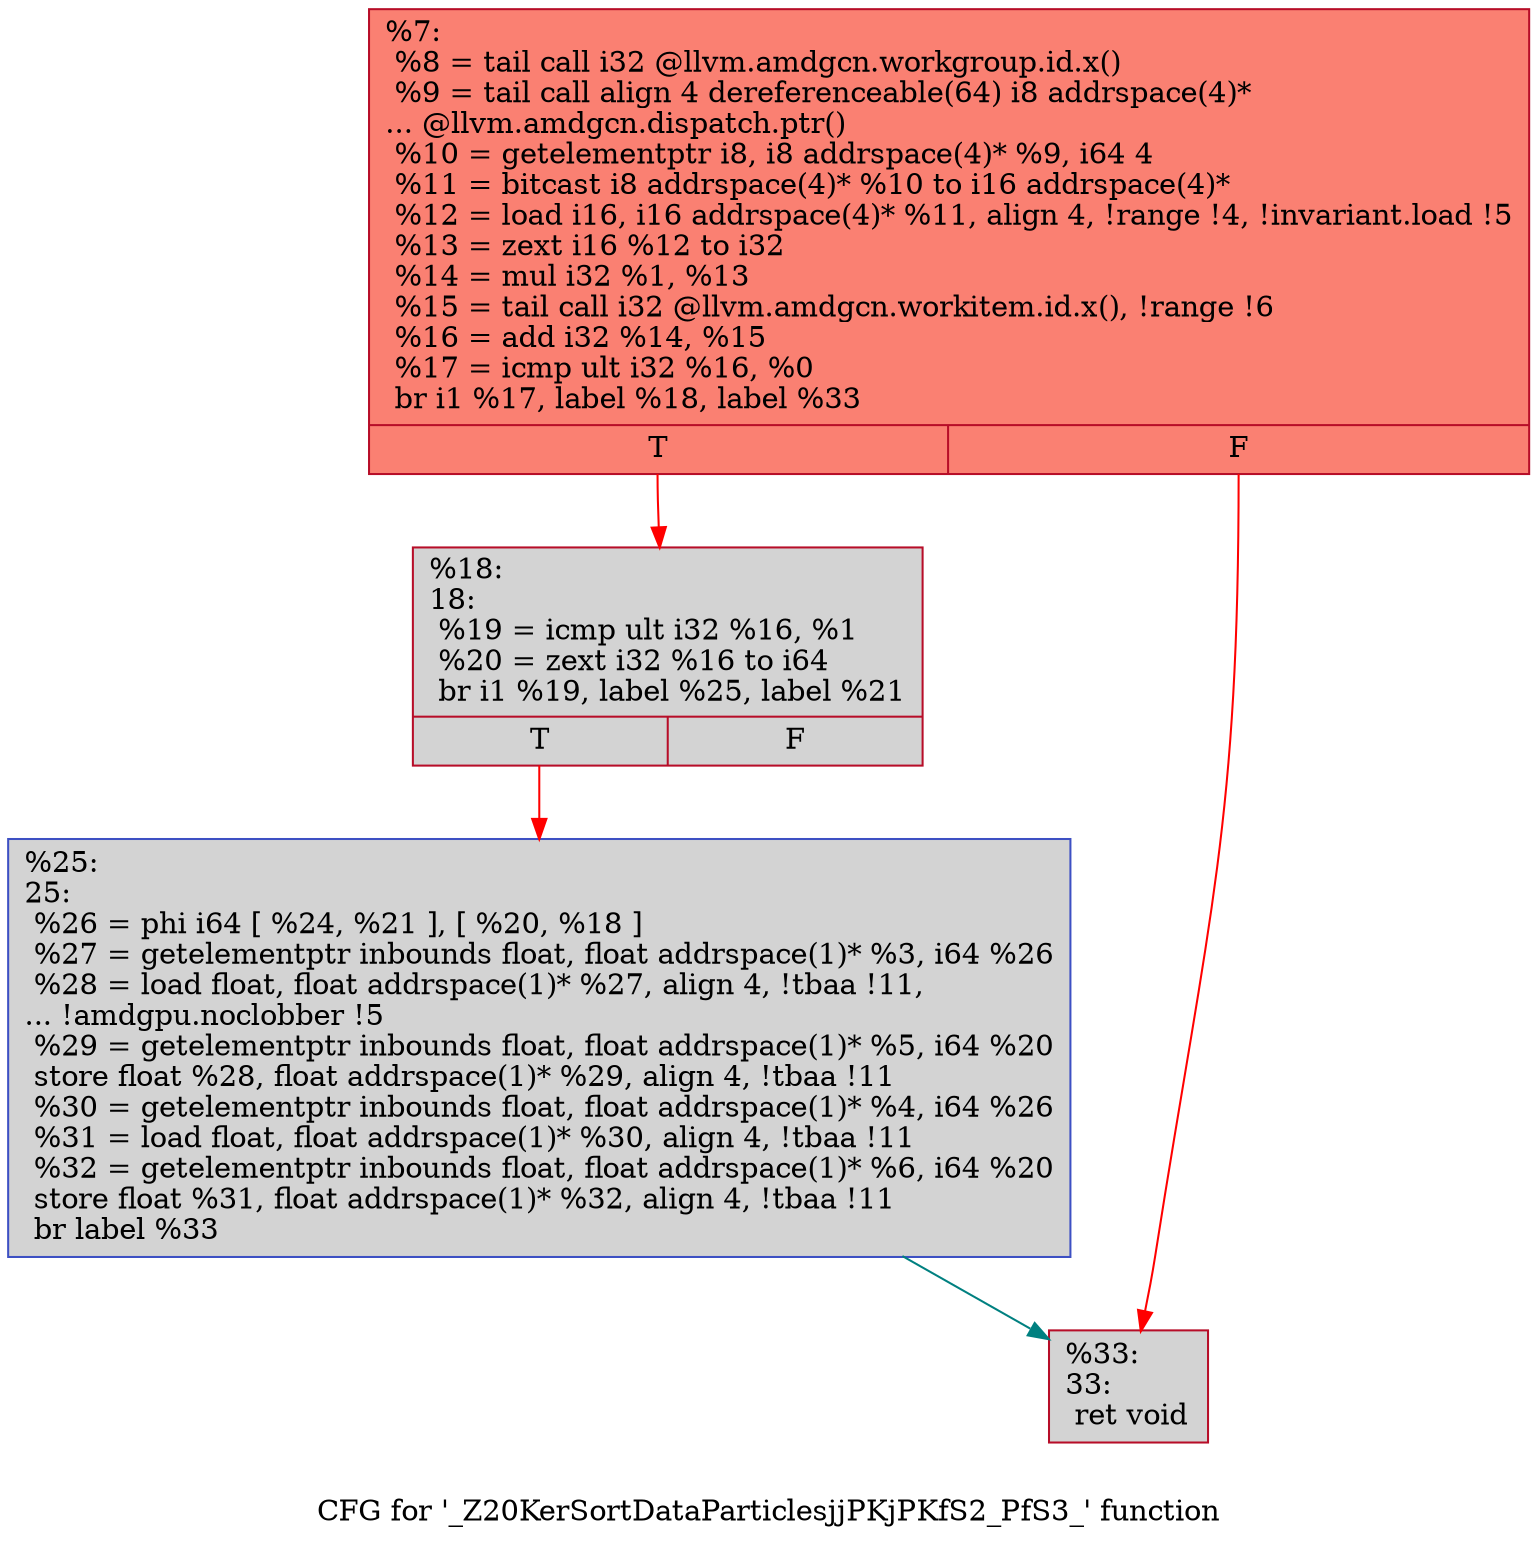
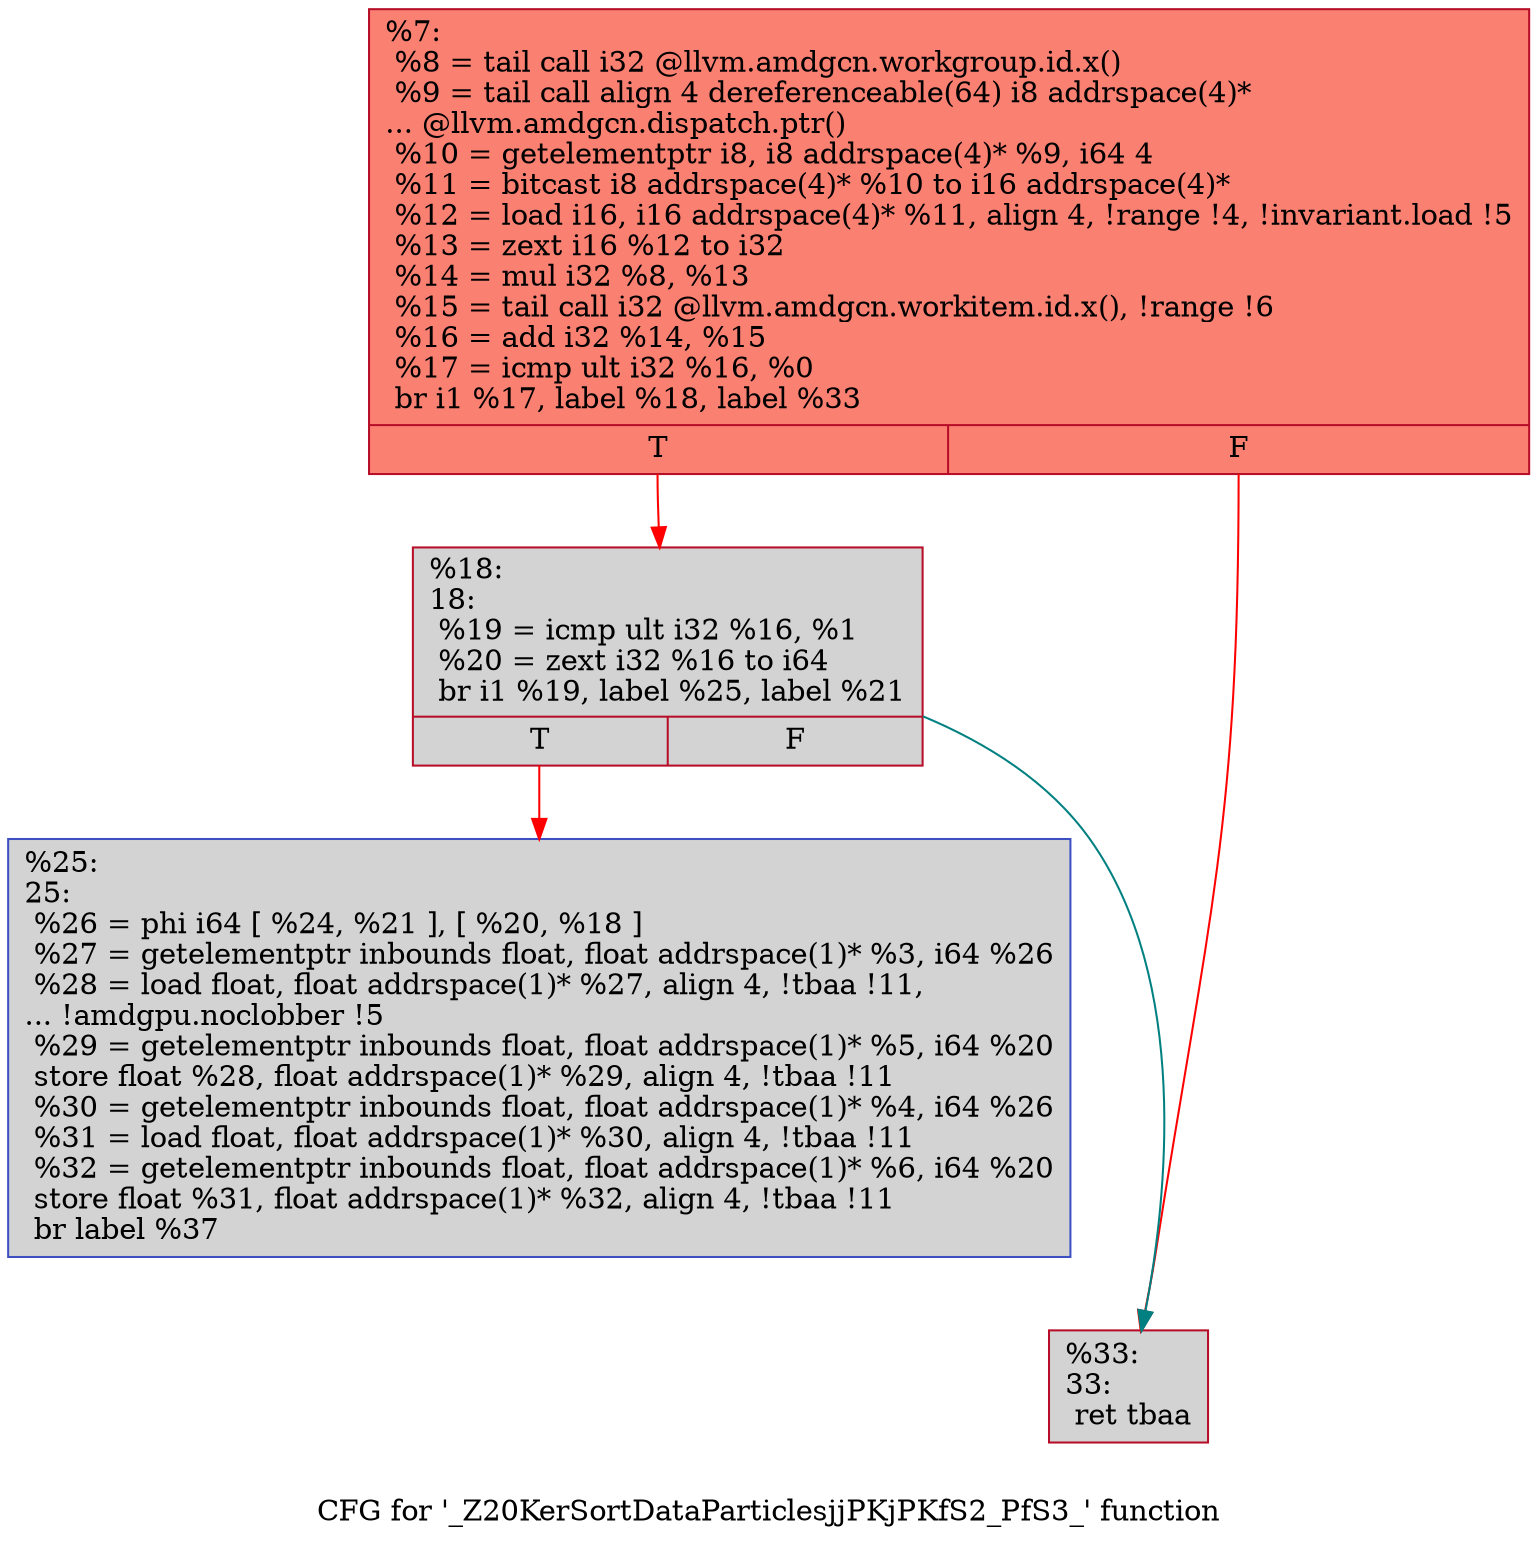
  digraph {
    label="CFG for '_Z20KerSortDataParticlesjjPKjPKfS2_PfS3_' function"
    node [color="#b70d28ff" fillcolor=lightgrey shape=record style=filled]
    edge [color=red tailport=s0]
-   n1 [fillcolor=salmon label="{%7:\l  %8 = tail call i32 @llvm.amdgcn.workgroup.id.x()\l  %9 = tail call align 4 dereferenceable(64) i8 addrspace(4)*\l... @llvm.amdgcn.dispatch.ptr()\l  %10 = getelementptr i8, i8 addrspace(4)* %9, i64 4\l  %11 = bitcast i8 addrspace(4)* %10 to i16 addrspace(4)*\l  %12 = load i16, i16 addrspace(4)* %11, align 4, !range !4, !invariant.load !5\l  %13 = zext i16 %12 to i32\l  %14 = mul i32 %1, %13\l  %15 = tail call i32 @llvm.amdgcn.workitem.id.x(), !range !6\l  %16 = add i32 %14, %15\l  %17 = icmp ult i32 %16, %0\l  br i1 %17, label %18, label %33\l|{<s0>T|<s1>F}}"]
+   n1 [fillcolor=salmon label="{%7:\l  %8 = tail call i32 @llvm.amdgcn.workgroup.id.x()\l  %9 = tail call align 4 dereferenceable(64) i8 addrspace(4)*\l... @llvm.amdgcn.dispatch.ptr()\l  %10 = getelementptr i8, i8 addrspace(4)* %9, i64 4\l  %11 = bitcast i8 addrspace(4)* %10 to i16 addrspace(4)*\l  %12 = load i16, i16 addrspace(4)* %11, align 4, !range !4, !invariant.load !5\l  %13 = zext i16 %12 to i32\l  %14 = mul i32 %8, %13\l  %15 = tail call i32 @llvm.amdgcn.workitem.id.x(), !range !6\l  %16 = add i32 %14, %15\l  %17 = icmp ult i32 %16, %0\l  br i1 %17, label %18, label %33\l|{<s0>T|<s1>F}}"]
    n2 [label="{%18:\l18:                                               \l  %19 = icmp ult i32 %16, %1\l  %20 = zext i32 %16 to i64\l  br i1 %19, label %25, label %21\l|{<s0>T|<s1>F}}"]
-   n3 [label="{%33:\l33:                                               \l  ret void\l}"]
-   n4 [color="#3d50c3ff" label="{%25:\l25:                                               \l  %26 = phi i64 [ %24, %21 ], [ %20, %18 ]\l  %27 = getelementptr inbounds float, float addrspace(1)* %3, i64 %26\l  %28 = load float, float addrspace(1)* %27, align 4, !tbaa !11,\l... !amdgpu.noclobber !5\l  %29 = getelementptr inbounds float, float addrspace(1)* %5, i64 %20\l  store float %28, float addrspace(1)* %29, align 4, !tbaa !11\l  %30 = getelementptr inbounds float, float addrspace(1)* %4, i64 %26\l  %31 = load float, float addrspace(1)* %30, align 4, !tbaa !11\l  %32 = getelementptr inbounds float, float addrspace(1)* %6, i64 %20\l  store float %31, float addrspace(1)* %32, align 4, !tbaa !11\l  br label %33\l}"]
+   n3 [label="{%33:\l33:                                               \l  ret tbaa\l}"]
+   n4 [color="#3d50c3ff" label="{%25:\l25:                                               \l  %26 = phi i64 [ %24, %21 ], [ %20, %18 ]\l  %27 = getelementptr inbounds float, float addrspace(1)* %3, i64 %26\l  %28 = load float, float addrspace(1)* %27, align 4, !tbaa !11,\l... !amdgpu.noclobber !5\l  %29 = getelementptr inbounds float, float addrspace(1)* %5, i64 %20\l  store float %28, float addrspace(1)* %29, align 4, !tbaa !11\l  %30 = getelementptr inbounds float, float addrspace(1)* %4, i64 %26\l  %31 = load float, float addrspace(1)* %30, align 4, !tbaa !11\l  %32 = getelementptr inbounds float, float addrspace(1)* %6, i64 %20\l  store float %31, float addrspace(1)* %32, align 4, !tbaa !11\l  br label %37\l}"]
    n1 -> n2
    n1 -> n3 [tailport=s1]
    n2 -> n4
-   n4 -> n3 [color=teal tailport=""]
+   n2 -> n3 [color=teal tailport=""]
  }
